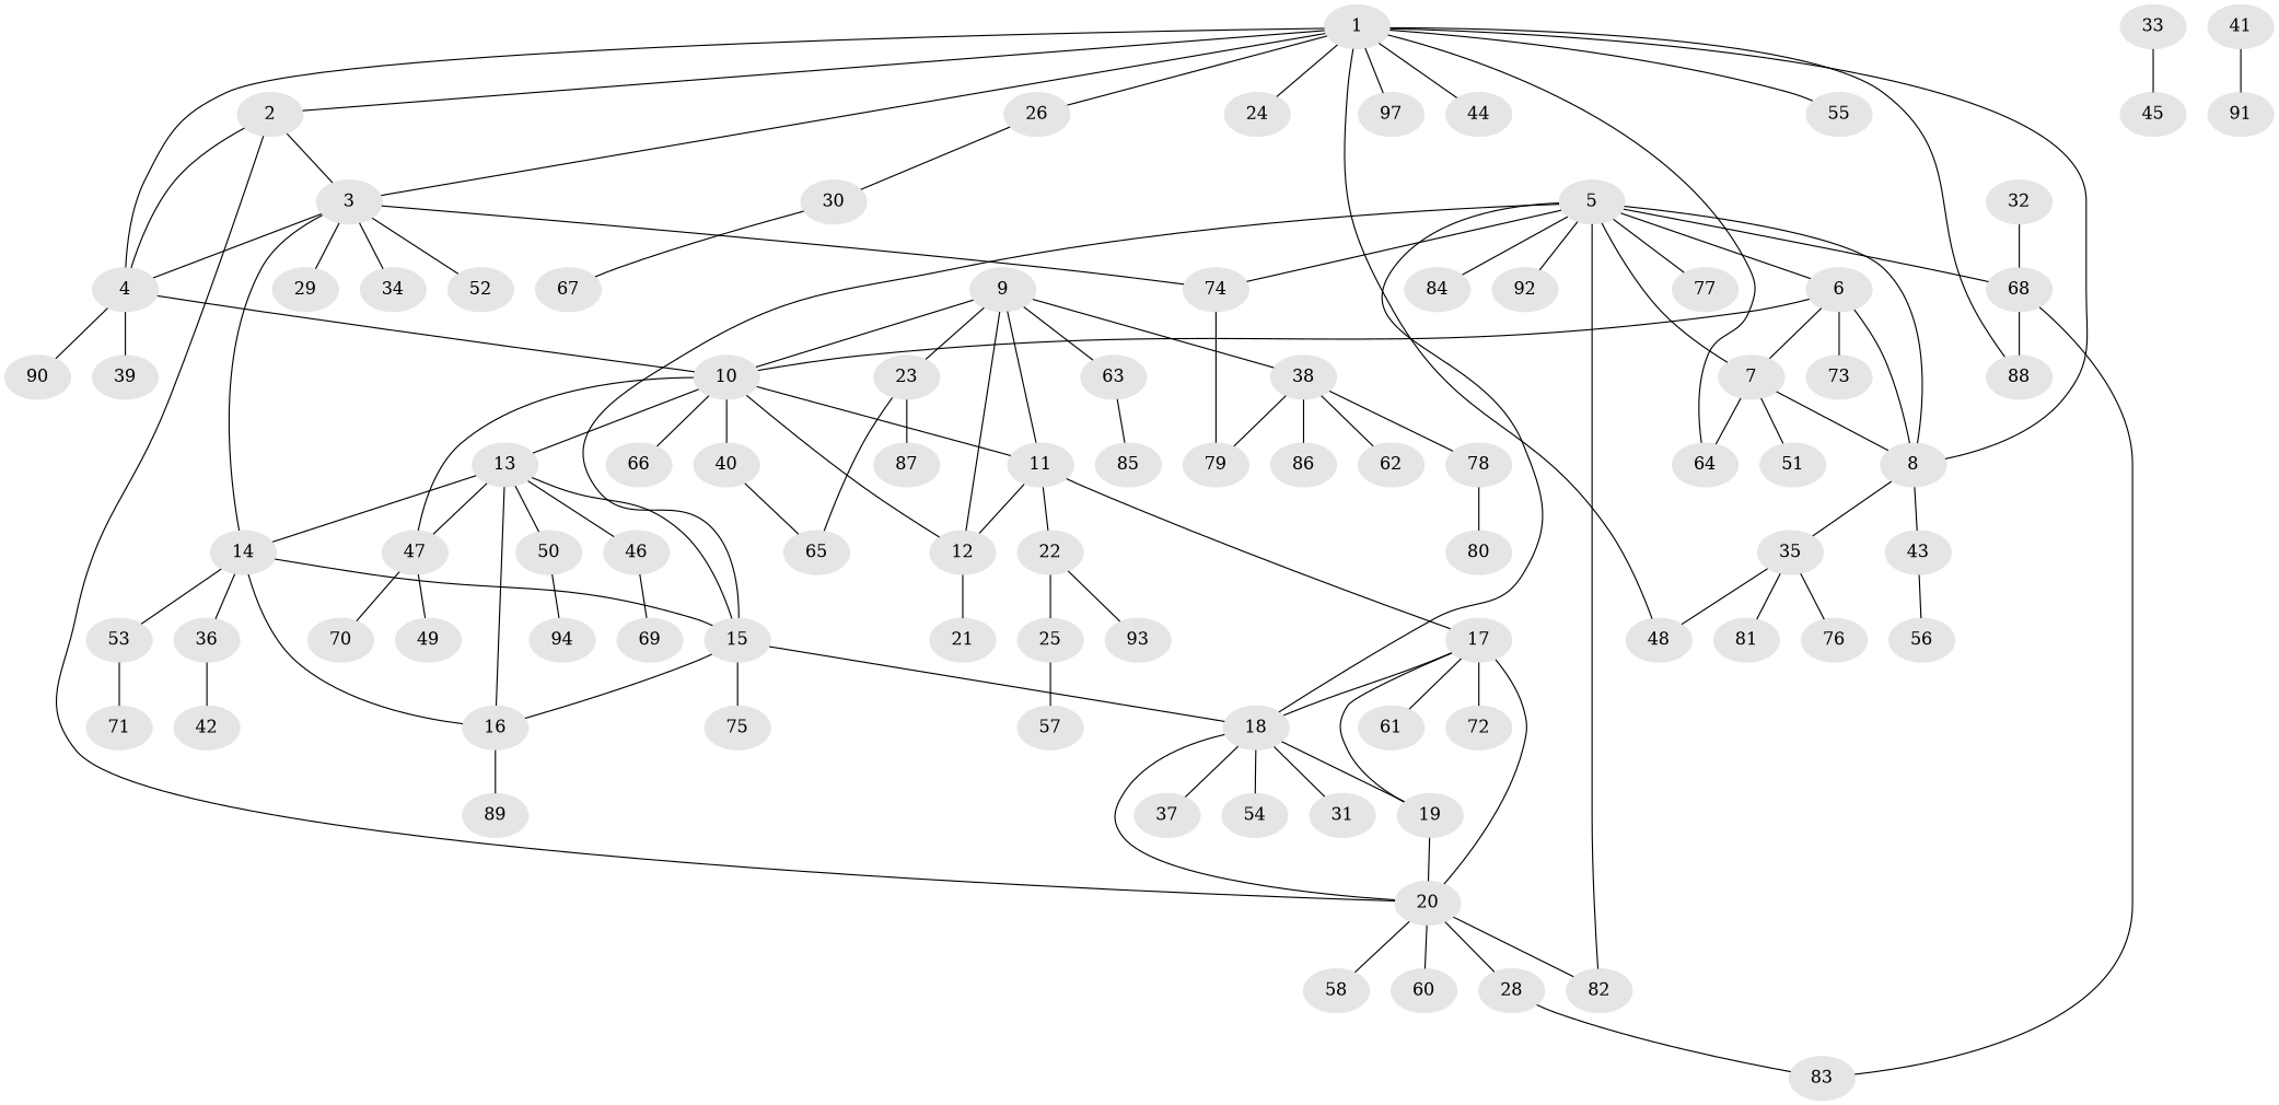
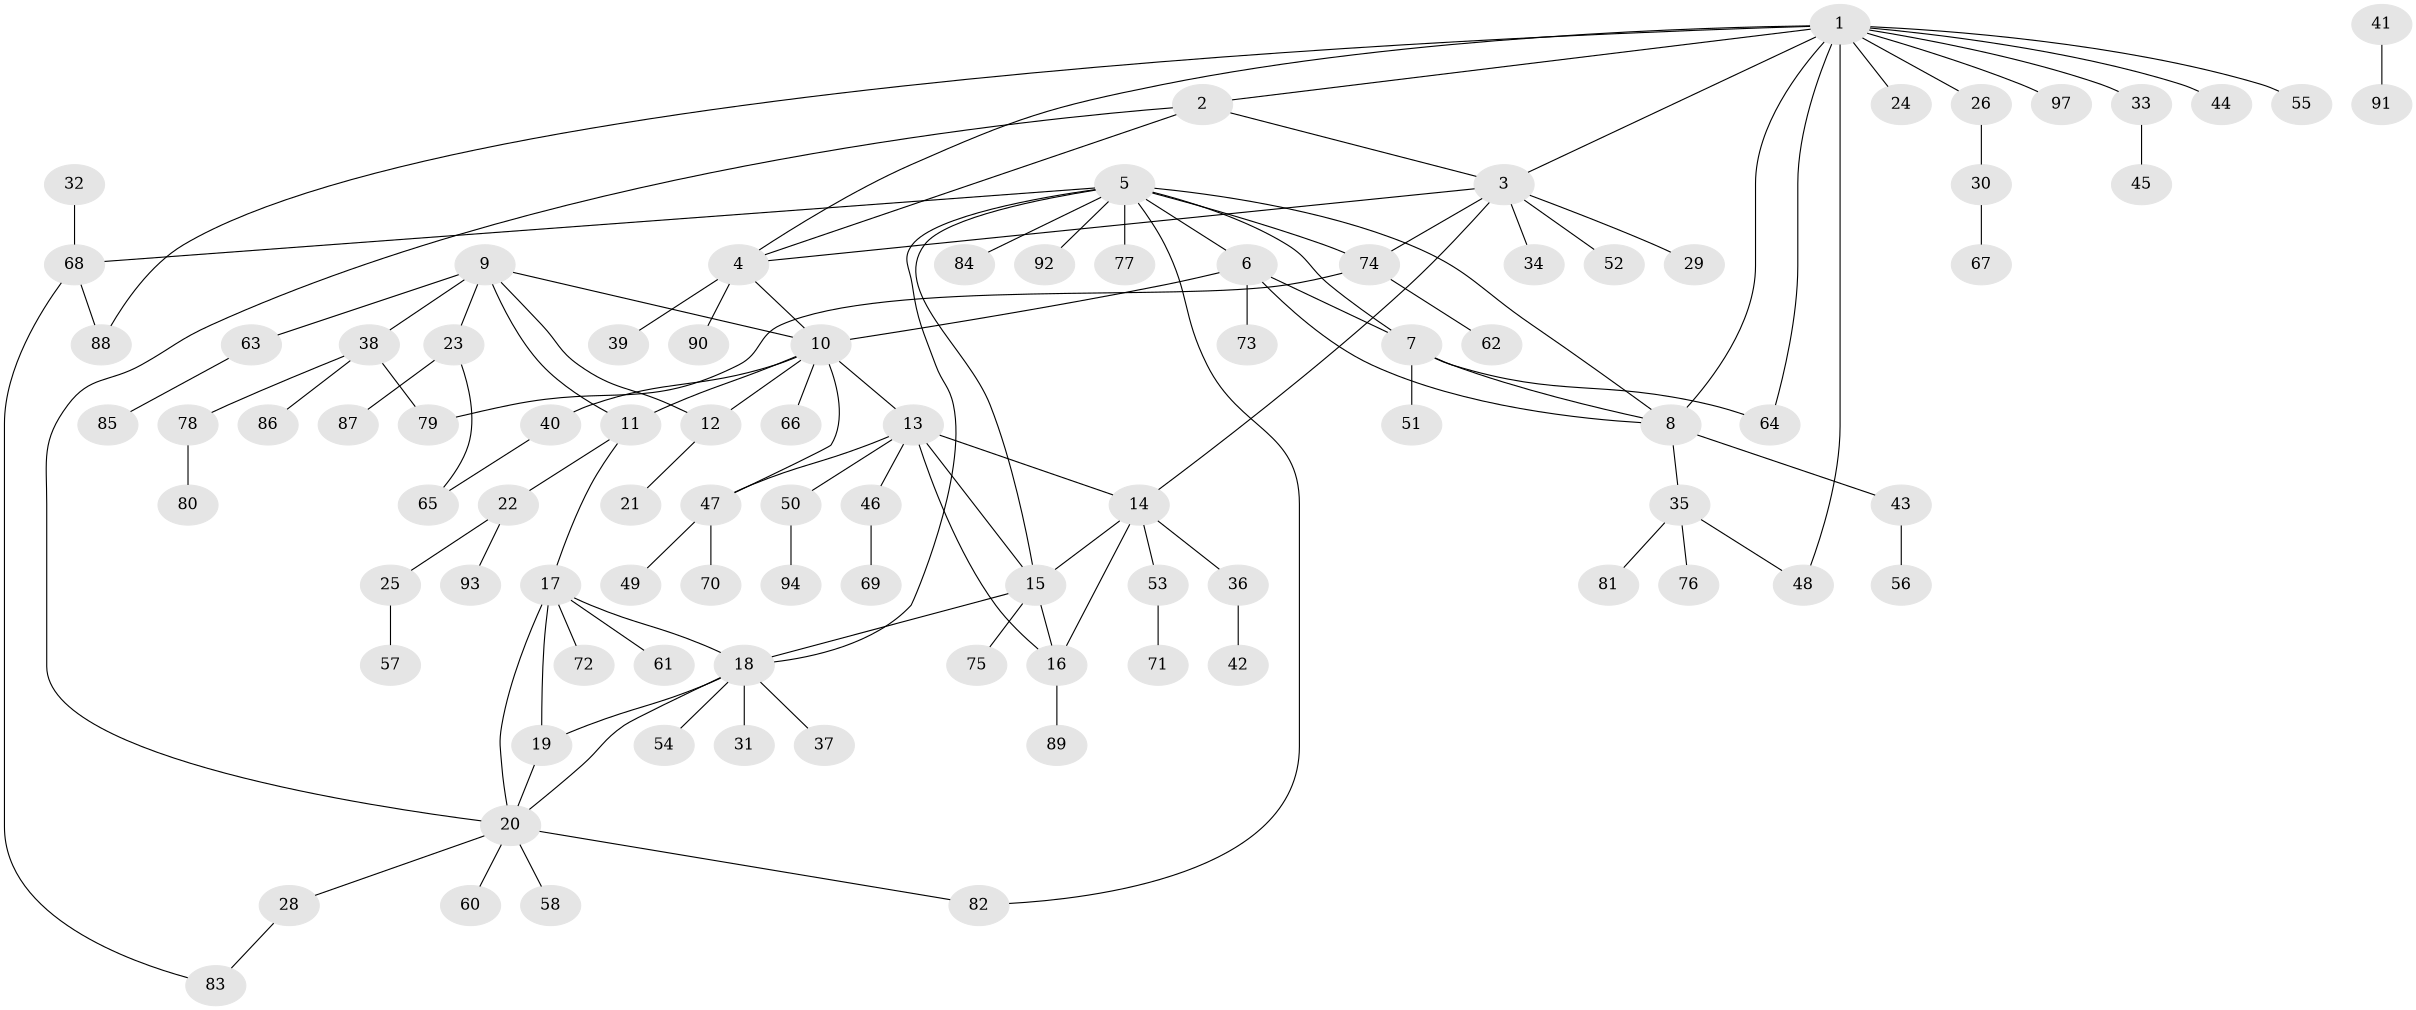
  graph {
    node [color=gray90 style=filled]
    1
    2
    3
    4
    8
    24
    26
    n8 [label=97]
    33
    44
    48
    55
    64
    88
    20
    14
    29
    34
    52
    74
    10
    39
    90
    35
    43
    30
    45
    82
    28
    58
    60
    15
    16
    36
    53
    79
    11
    12
    13
    40
    47
    66
    5
    6
    7
    18
    68
    77
    84
    92
    73
    51
    75
    31
    19
    37
    54
    83
    76
    81
    56
    9
    23
    38
    63
    17
    22
    21
    65
    87
    62
    78
    86
    85
    46
    50
    49
    70
    61
    72
    25
    93
    89
    69
    94
    42
    71
    57
    67
    41
    91
    32
    80
    1 -- 2
    1 -- 3
    1 -- 4
    1 -- 8
    1 -- 24
    1 -- 26
    1 -- n8
+   1 -- 33
    1 -- 44
    1 -- 48
    1 -- 55
    1 -- 64
    1 -- 88
    2 -- 3
    2 -- 4
    2 -- 20
    3 -- 4
    3 -- 14
    3 -- 29
    3 -- 34
    3 -- 52
    3 -- 74
    4 -- 10
    4 -- 39
    4 -- 90
    8 -- 35
    8 -- 43
    26 -- 30
    33 -- 45
    20 -- 82
    20 -- 28
    20 -- 58
    20 -- 60
    14 -- 15
    14 -- 16
    14 -- 36
    14 -- 53
    74 -- 79
    10 -- 11
    10 -- 12
    10 -- 13
    10 -- 40
    10 -- 47
    10 -- 66
    35 -- 48
    35 -- 76
    35 -- 81
    43 -- 56
    30 -- 67
    28 -- 83
    15 -- 16
    15 -- 18
    15 -- 75
    16 -- 89
    36 -- 42
    53 -- 71
-   11 -- 12
    11 -- 17
    11 -- 22
    12 -- 21
    13 -- 14
    13 -- 15
    13 -- 16
    13 -- 47
    13 -- 46
    13 -- 50
    40 -- 65
    47 -- 49
    47 -- 70
    5 -- 8
    5 -- 74
    5 -- 82
    5 -- 15
    5 -- 6
    5 -- 7
    5 -- 18
    5 -- 68
    5 -- 77
    5 -- 84
    5 -- 92
    6 -- 8
    6 -- 10
    6 -- 7
    6 -- 73
    7 -- 8
    7 -- 64
    7 -- 51
    18 -- 20
    18 -- 31
    18 -- 19
    18 -- 37
    18 -- 54
    68 -- 88
    68 -- 83
    19 -- 20
    9 -- 10
    9 -- 11
    9 -- 12
    9 -- 23
    9 -- 38
    9 -- 63
    23 -- 65
    23 -- 87
    38 -- 79
-   38 -- 62
+   74 -- 62
    38 -- 78
    38 -- 86
    63 -- 85
    17 -- 20
    17 -- 18
    17 -- 19
    17 -- 61
    17 -- 72
    22 -- 25
    22 -- 93
    78 -- 80
    46 -- 69
    50 -- 94
    25 -- 57
    41 -- 91
    32 -- 68
  }
